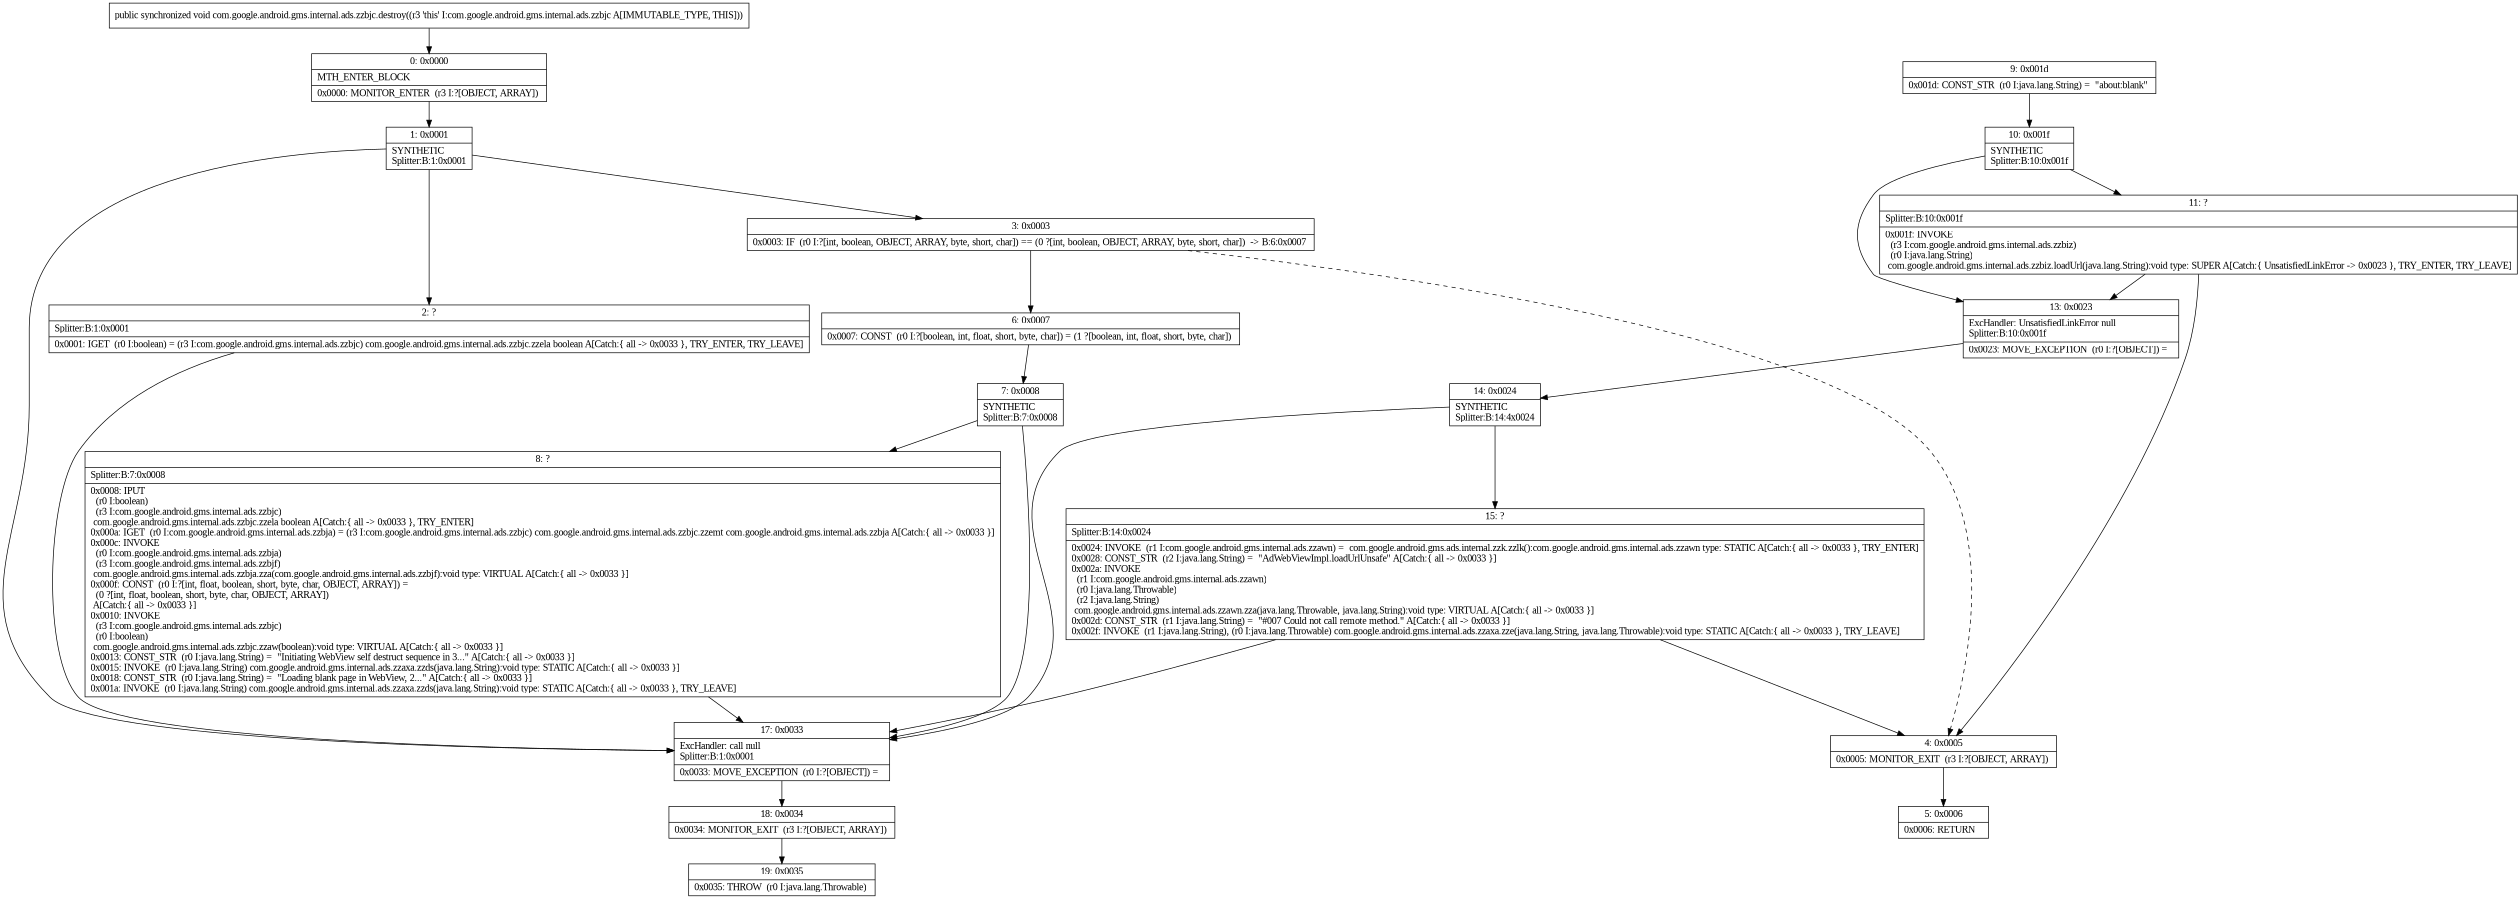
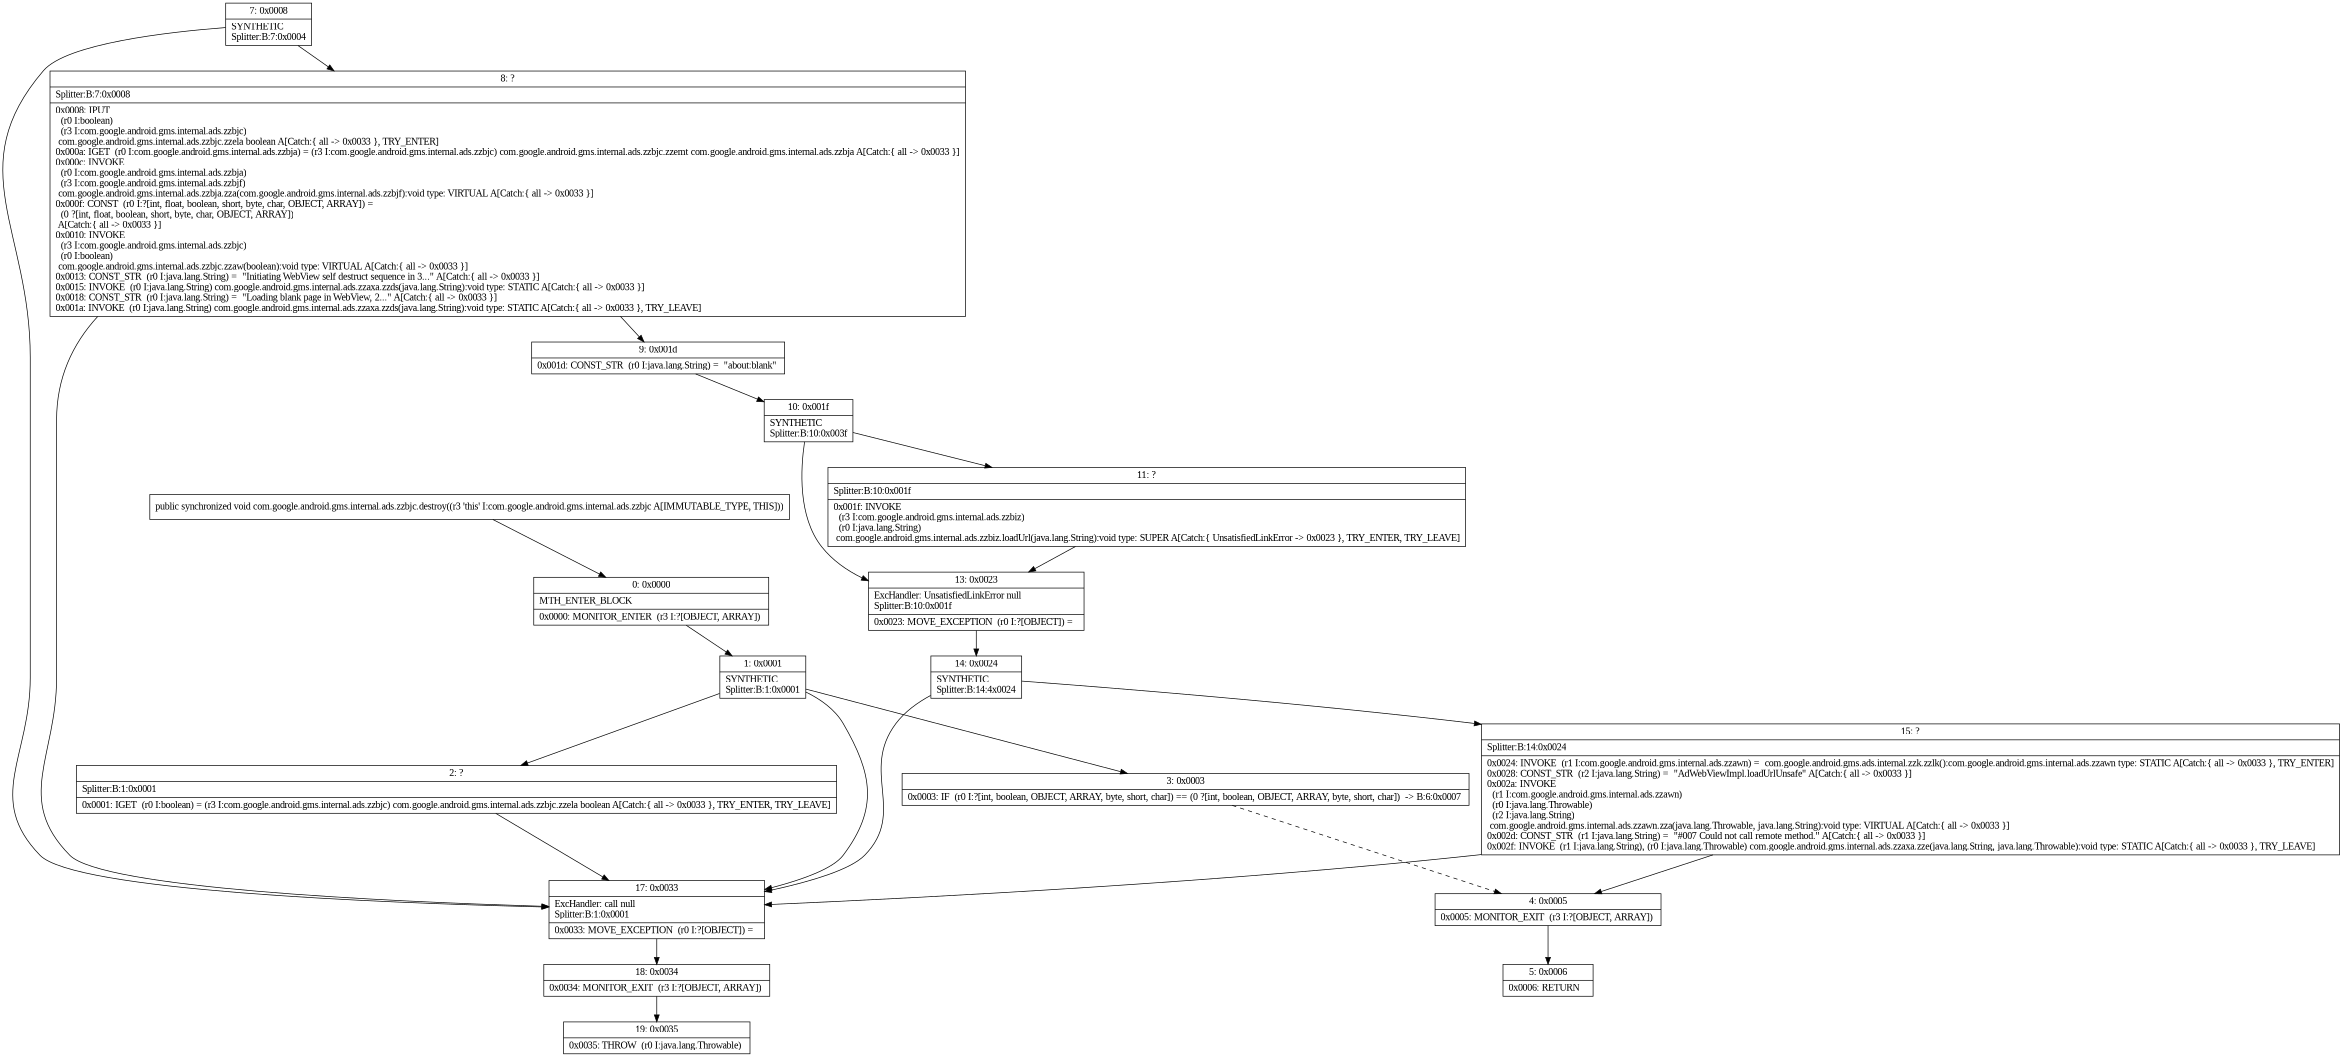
  digraph {
    fontname="Liberation Serif"
    node [fontname="Liberation Serif" shape=record]
    edge [fontname="Liberation Serif"]
    n1 [label="{0\:\ 0x0000|MTH_ENTER_BLOCK\l|0x0000: MONITOR_ENTER  (r3 I:?[OBJECT, ARRAY]) \l}"]
    n2 [label="{1\:\ 0x0001|SYNTHETIC\lSplitter:B:1:0x0001\l}"]
    n3 [label="{2\:\ ?|Splitter:B:1:0x0001\l|0x0001: IGET  (r0 I:boolean) = (r3 I:com.google.android.gms.internal.ads.zzbjc) com.google.android.gms.internal.ads.zzbjc.zzela boolean A[Catch:\{ all \-\> 0x0033 \}, TRY_ENTER, TRY_LEAVE]\l}"]
    n4 [label="{17\:\ 0x0033|ExcHandler: call null\lSplitter:B:1:0x0001\l|0x0033: MOVE_EXCEPTION  (r0 I:?[OBJECT]) =  \l}"]
    n5 [label="{3\:\ 0x0003|0x0003: IF  (r0 I:?[int, boolean, OBJECT, ARRAY, byte, short, char]) == (0 ?[int, boolean, OBJECT, ARRAY, byte, short, char])  \-\> B:6:0x0007 \l}"]
    n6 [label="{18\:\ 0x0034|0x0034: MONITOR_EXIT  (r3 I:?[OBJECT, ARRAY]) \l}"]
    n7 [label="{4\:\ 0x0005|0x0005: MONITOR_EXIT  (r3 I:?[OBJECT, ARRAY]) \l}"]
-   n8 [label="{6\:\ 0x0007|0x0007: CONST  (r0 I:?[boolean, int, float, short, byte, char]) = (1 ?[boolean, int, float, short, byte, char]) \l}"]
    n9 [label="{5\:\ 0x0006|0x0006: RETURN   \l}"]
-   n10 [label="{7\:\ 0x0008|SYNTHETIC\lSplitter:B:7:0x0008\l}"]
+   n10 [label="{7\:\ 0x0008|SYNTHETIC\lSplitter:B:7:0x0004\l}"]
    n11 [label="{8\:\ ?|Splitter:B:7:0x0008\l|0x0008: IPUT  \l  (r0 I:boolean)\l  (r3 I:com.google.android.gms.internal.ads.zzbjc)\l com.google.android.gms.internal.ads.zzbjc.zzela boolean A[Catch:\{ all \-\> 0x0033 \}, TRY_ENTER]\l0x000a: IGET  (r0 I:com.google.android.gms.internal.ads.zzbja) = (r3 I:com.google.android.gms.internal.ads.zzbjc) com.google.android.gms.internal.ads.zzbjc.zzemt com.google.android.gms.internal.ads.zzbja A[Catch:\{ all \-\> 0x0033 \}]\l0x000c: INVOKE  \l  (r0 I:com.google.android.gms.internal.ads.zzbja)\l  (r3 I:com.google.android.gms.internal.ads.zzbjf)\l com.google.android.gms.internal.ads.zzbja.zza(com.google.android.gms.internal.ads.zzbjf):void type: VIRTUAL A[Catch:\{ all \-\> 0x0033 \}]\l0x000f: CONST  (r0 I:?[int, float, boolean, short, byte, char, OBJECT, ARRAY]) = \l  (0 ?[int, float, boolean, short, byte, char, OBJECT, ARRAY])\l A[Catch:\{ all \-\> 0x0033 \}]\l0x0010: INVOKE  \l  (r3 I:com.google.android.gms.internal.ads.zzbjc)\l  (r0 I:boolean)\l com.google.android.gms.internal.ads.zzbjc.zzaw(boolean):void type: VIRTUAL A[Catch:\{ all \-\> 0x0033 \}]\l0x0013: CONST_STR  (r0 I:java.lang.String) =  \"Initiating WebView self destruct sequence in 3...\" A[Catch:\{ all \-\> 0x0033 \}]\l0x0015: INVOKE  (r0 I:java.lang.String) com.google.android.gms.internal.ads.zzaxa.zzds(java.lang.String):void type: STATIC A[Catch:\{ all \-\> 0x0033 \}]\l0x0018: CONST_STR  (r0 I:java.lang.String) =  \"Loading blank page in WebView, 2...\" A[Catch:\{ all \-\> 0x0033 \}]\l0x001a: INVOKE  (r0 I:java.lang.String) com.google.android.gms.internal.ads.zzaxa.zzds(java.lang.String):void type: STATIC A[Catch:\{ all \-\> 0x0033 \}, TRY_LEAVE]\l}"]
    n12 [label="{9\:\ 0x001d|0x001d: CONST_STR  (r0 I:java.lang.String) =  \"about:blank\" \l}"]
-   n13 [label="{10\:\ 0x001f|SYNTHETIC\lSplitter:B:10:0x001f\l}"]
+   n13 [label="{10\:\ 0x001f|SYNTHETIC\lSplitter:B:10:0x003f\l}"]
    n14 [label="{11\:\ ?|Splitter:B:10:0x001f\l|0x001f: INVOKE  \l  (r3 I:com.google.android.gms.internal.ads.zzbiz)\l  (r0 I:java.lang.String)\l com.google.android.gms.internal.ads.zzbiz.loadUrl(java.lang.String):void type: SUPER A[Catch:\{ UnsatisfiedLinkError \-\> 0x0023 \}, TRY_ENTER, TRY_LEAVE]\l}"]
    n15 [label="{13\:\ 0x0023|ExcHandler: UnsatisfiedLinkError null\lSplitter:B:10:0x001f\l|0x0023: MOVE_EXCEPTION  (r0 I:?[OBJECT]) =  \l}"]
    n16 [label="{14\:\ 0x0024|SYNTHETIC\lSplitter:B:14:4x0024\l}"]
    n17 [label="{15\:\ ?|Splitter:B:14:0x0024\l|0x0024: INVOKE  (r1 I:com.google.android.gms.internal.ads.zzawn) =  com.google.android.gms.ads.internal.zzk.zzlk():com.google.android.gms.internal.ads.zzawn type: STATIC A[Catch:\{ all \-\> 0x0033 \}, TRY_ENTER]\l0x0028: CONST_STR  (r2 I:java.lang.String) =  \"AdWebViewImpl.loadUrlUnsafe\" A[Catch:\{ all \-\> 0x0033 \}]\l0x002a: INVOKE  \l  (r1 I:com.google.android.gms.internal.ads.zzawn)\l  (r0 I:java.lang.Throwable)\l  (r2 I:java.lang.String)\l com.google.android.gms.internal.ads.zzawn.zza(java.lang.Throwable, java.lang.String):void type: VIRTUAL A[Catch:\{ all \-\> 0x0033 \}]\l0x002d: CONST_STR  (r1 I:java.lang.String) =  \"#007 Could not call remote method.\" A[Catch:\{ all \-\> 0x0033 \}]\l0x002f: INVOKE  (r1 I:java.lang.String), (r0 I:java.lang.Throwable) com.google.android.gms.internal.ads.zzaxa.zze(java.lang.String, java.lang.Throwable):void type: STATIC A[Catch:\{ all \-\> 0x0033 \}, TRY_LEAVE]\l}"]
    n18 [label="{19\:\ 0x0035|0x0035: THROW  (r0 I:java.lang.Throwable) \l}"]
    n19 [label="{public synchronized void com.google.android.gms.internal.ads.zzbjc.destroy((r3 'this' I:com.google.android.gms.internal.ads.zzbjc A[IMMUTABLE_TYPE, THIS])) }"]
    n1 -> n2
    n2 -> n3
    n2 -> n4
    n2 -> n5
    n3 -> n4
    n4 -> n6
    n5 -> n7 [style=dashed]
-   n5 -> n8
    n6 -> n18
    n7 -> n9
-   n8 -> n10
    n10 -> n4
    n10 -> n11
    n11 -> n4
+   n11 -> n12
    n12 -> n13
    n13 -> n14
    n13 -> n15
-   n14 -> n7
    n14 -> n15
    n15 -> n16
    n16 -> n4
    n16 -> n17
    n17 -> n4
    n17 -> n7
    n19 -> n1
  }
